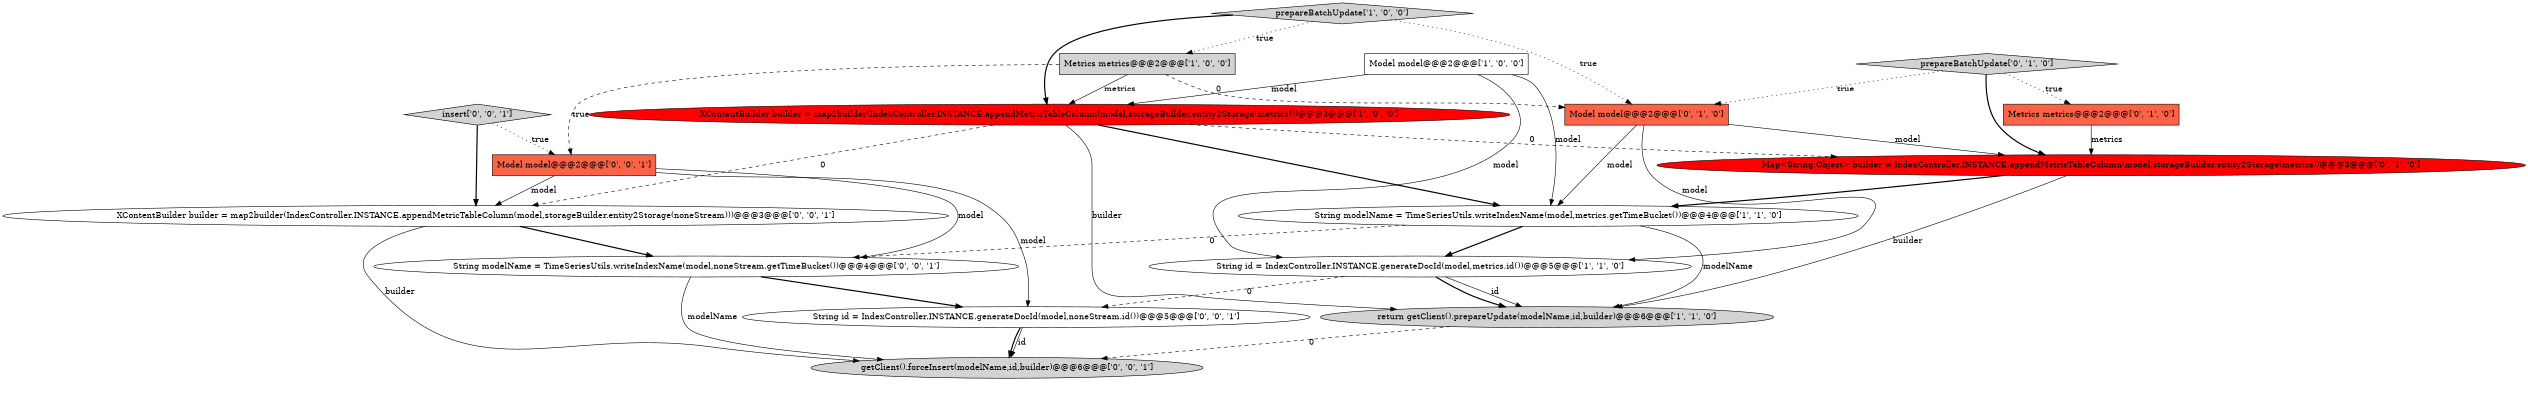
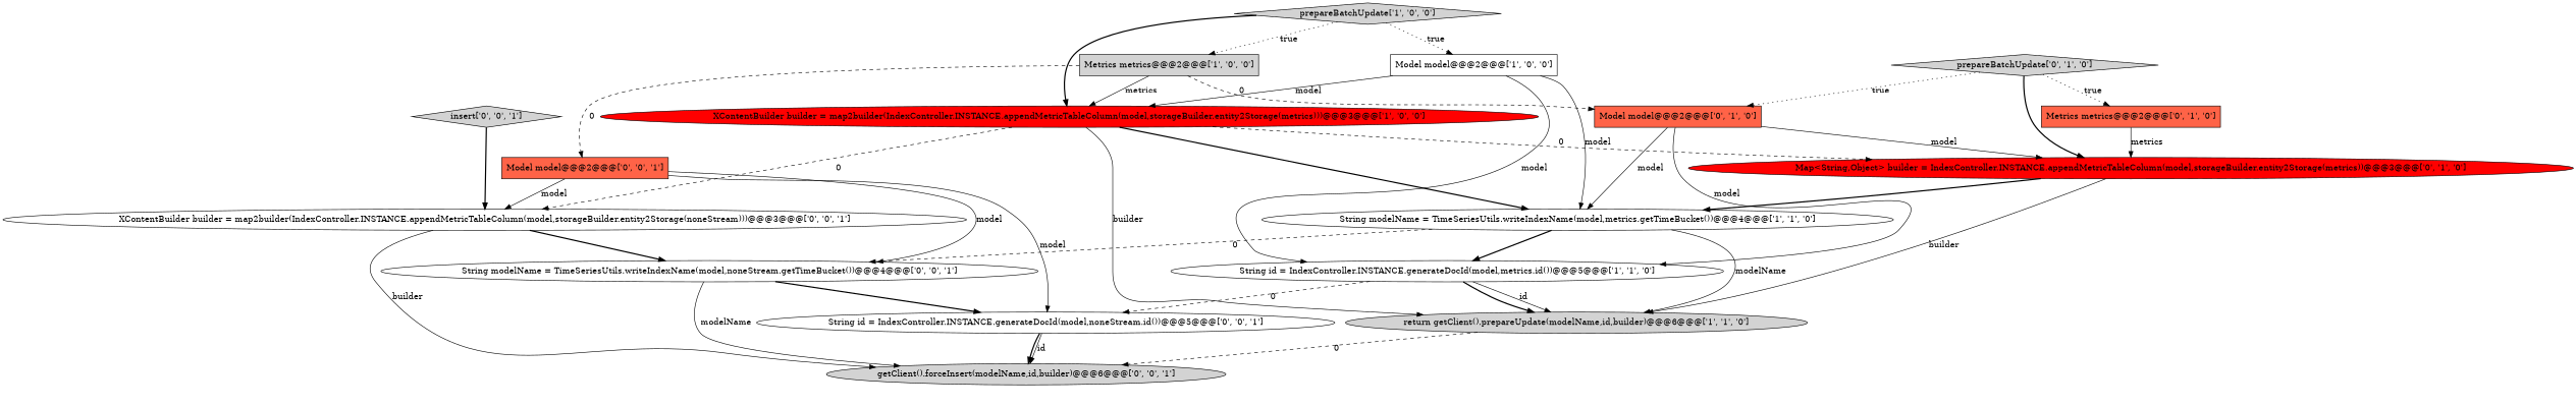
  digraph {
    node [fillcolor=lightgray shape=ellipse style=filled]
    edge [style=solid]
    n1 [label="Metrics metrics@@@2@@@['1', '0', '0']" shape=box]
    n2 [fillcolor=red label="XContentBuilder builder = map2builder(IndexController.INSTANCE.appendMetricTableColumn(model,storageBuilder.entity2Storage(metrics)))@@@3@@@['1', '0', '0']"]
    n3 [fillcolor=tomato label="Model model@@@2@@@['0', '1', '0']" shape=box]
    n4 [fillcolor=tomato label="Model model@@@2@@@['0', '0', '1']" shape=box]
    n5 [label="return getClient().prepareUpdate(modelName,id,builder)@@@6@@@['1', '1', '0']"]
    n6 [fillcolor=red label="Map<String,Object> builder = IndexController.INSTANCE.appendMetricTableColumn(model,storageBuilder.entity2Storage(metrics))@@@3@@@['0', '1', '0']"]
    n7 [fillcolor=white label="String modelName = TimeSeriesUtils.writeIndexName(model,metrics.getTimeBucket())@@@4@@@['1', '1', '0']"]
    n8 [fillcolor=white label="XContentBuilder builder = map2builder(IndexController.INSTANCE.appendMetricTableColumn(model,storageBuilder.entity2Storage(noneStream)))@@@3@@@['0', '0', '1']"]
    n9 [fillcolor=white label="String id = IndexController.INSTANCE.generateDocId(model,metrics.id())@@@5@@@['1', '1', '0']"]
    n10 [fillcolor=white label="String modelName = TimeSeriesUtils.writeIndexName(model,noneStream.getTimeBucket())@@@4@@@['0', '0', '1']"]
    n11 [fillcolor=white label="String id = IndexController.INSTANCE.generateDocId(model,noneStream.id())@@@5@@@['0', '0', '1']"]
    n12 [label="getClient().forceInsert(modelName,id,builder)@@@6@@@['0', '0', '1']"]
    n13 [label="insert['0', '0', '1']" shape=diamond]
    n14 [fillcolor=tomato label="Metrics metrics@@@2@@@['0', '1', '0']" shape=box]
    n15 [label="prepareBatchUpdate['0', '1', '0']" shape=diamond]
    n16 [fillcolor=white label="Model model@@@2@@@['1', '0', '0']" shape=box]
    n17 [label="prepareBatchUpdate['1', '0', '0']" shape=diamond]
    n1 -> n2 [label=metrics]
    n1 -> n3 [label=0 style=dashed]
-   n1 -> n4 [label=true style=dashed]
+   n1 -> n4 [label=0 style=dashed]
    n2 -> n5 [label=builder]
    n2 -> n6 [label=0 style=dashed]
    n2 -> n7 [style=bold]
    n2 -> n8 [label=0 style=dashed]
    n3 -> n6 [label=model]
    n3 -> n7 [label=model]
    n3 -> n9 [label=model]
    n4 -> n8 [label=model]
    n4 -> n10 [label=model]
    n4 -> n11 [label=model]
    n5 -> n12 [label=0 style=dashed]
    n6 -> n5 [label=builder]
    n6 -> n7 [style=bold]
    n7 -> n5 [label=modelName]
    n7 -> n9 [style=bold]
    n7 -> n10 [label=0 style=dashed]
    n8 -> n10 [style=bold]
    n8 -> n12 [label=builder]
    n9 -> n5 [label=id]
    n9 -> n5 [style=bold]
    n9 -> n11 [label=0 style=dashed]
    n10 -> n11 [style=bold]
    n10 -> n12 [label=modelName]
    n11 -> n12 [style=bold]
    n11 -> n12 [label=id]
-   n13 -> n4 [label=true style=dotted]
    n13 -> n8 [style=bold]
    n14 -> n6 [label=metrics]
    n15 -> n3 [label=true style=dotted]
    n15 -> n6 [style=bold]
    n15 -> n14 [label=true style=dotted]
    n16 -> n2 [label=model]
    n16 -> n7 [label=model]
    n16 -> n9 [label=model]
    n17 -> n1 [label=true style=dotted]
    n17 -> n2 [style=bold]
-   n17 -> n3 [label=true style=dotted]
+   n17 -> n16 [label=true style=dotted]
  }
